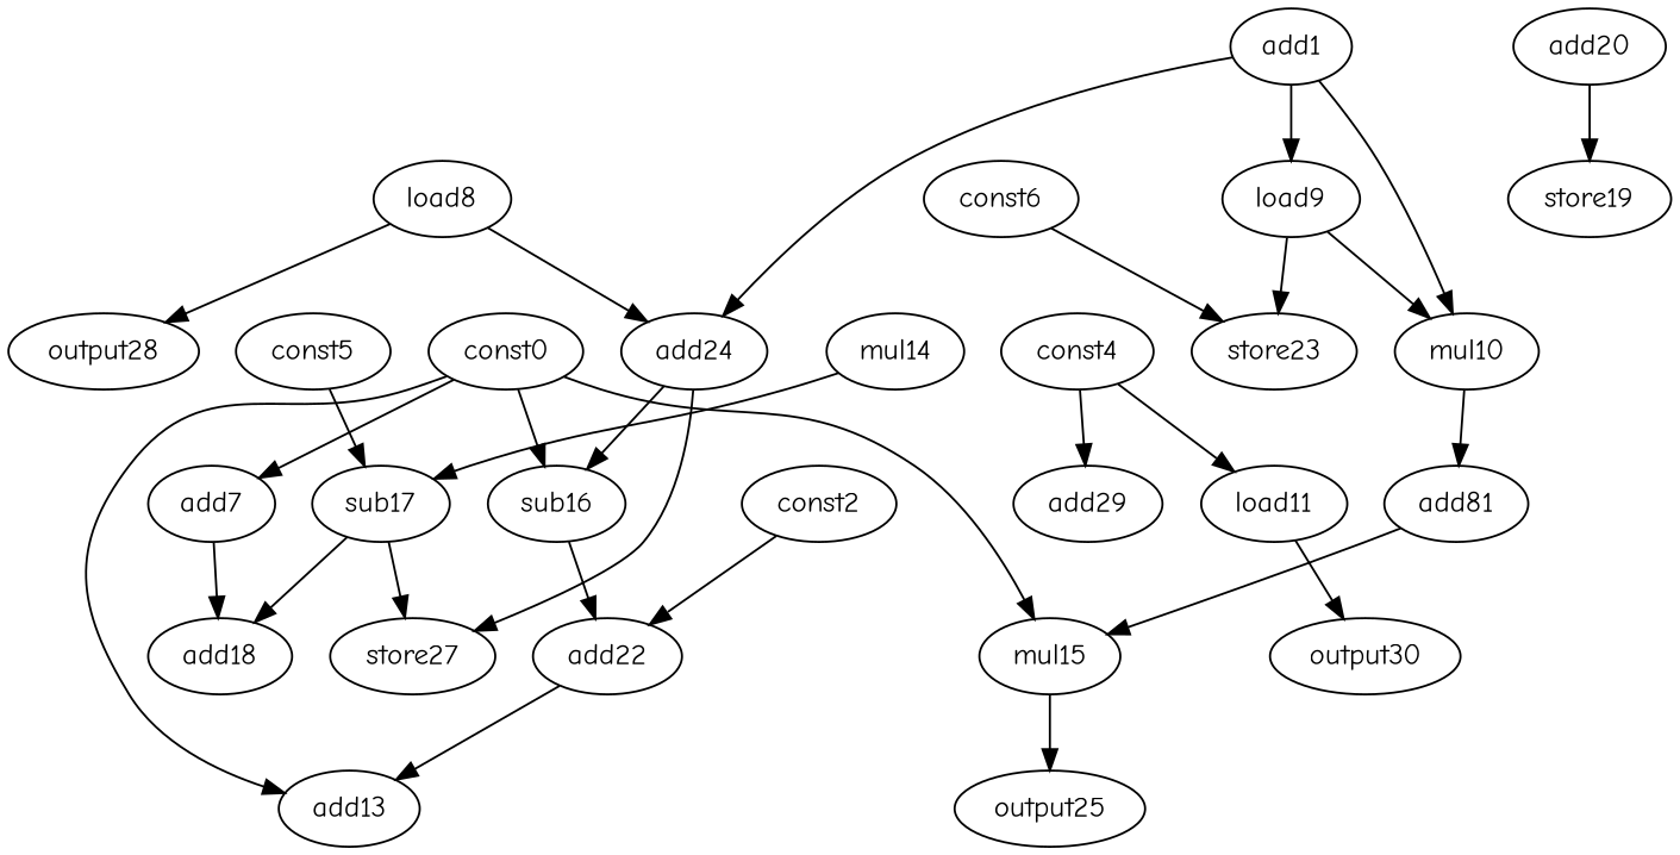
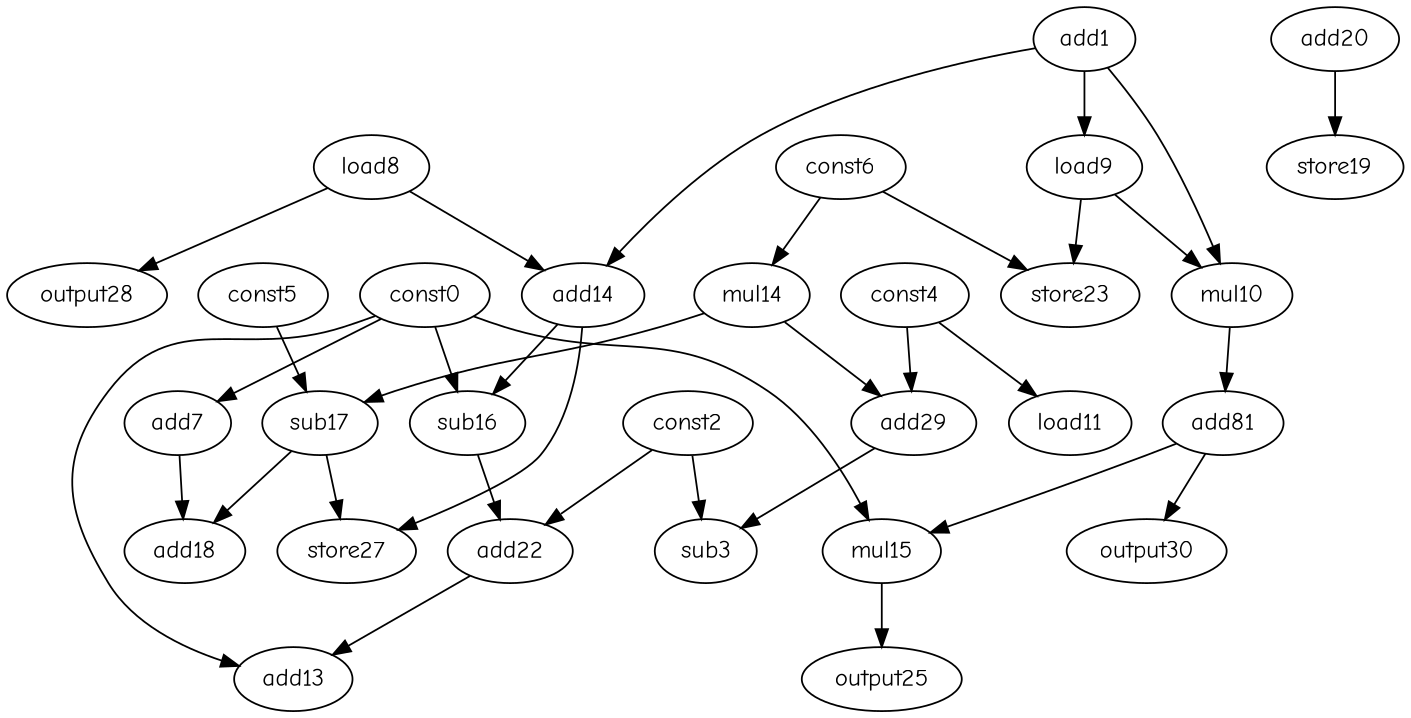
  digraph {
    fontname="Comic Neue"
    node [fontname="Comic Neue" opcode=add]
    edge [fontname="Comic Neue" operand=0]
    const0 [opcode=const]
    add7
    add13
    mul15 [opcode=mul]
    sub16 [opcode=sub]
    add18
    output25 [opcode=output]
    add22
    n9 [label=add1 opcode=const]
    load9 [opcode=load]
    mul10 [opcode=mul]
-   add24
+   add24 [label=add14]
    store23 [opcode=store]
    n14 [label=add81]
    store27 [opcode=store]
    const2 [opcode=const]
+   sub3 [opcode=sub]
    store19 [opcode=store]
    const4 [opcode=const]
    load11 [opcode=load]
    add29
    output30 [opcode=output]
    const5 [opcode=const]
    sub17 [opcode=sub]
    load8 [opcode=load]
    output28 [opcode=output]
    const6 [opcode=const]
    mul14 [opcode=mul]
    add20
    const0 -> add7
    const0 -> add13
    const0 -> mul15
    const0 -> sub16
    add7 -> add18 [operand=1]
    mul15 -> output25
    sub16 -> add22
    add22 -> add13 [operand=1]
    n9 -> load9
    n9 -> mul10 [operand=1]
    n9 -> add24 [operand=1]
    load9 -> mul10
    load9 -> store23
    mul10 -> n14
    add24 -> sub16 [operand=1]
    add24 -> store27
    n14 -> mul15 [operand=1]
    const2 -> add22 [operand=1]
+   const2 -> sub3
    const4 -> load11
    const4 -> add29
-   load11 -> output30
+   n14 -> output30
+   add29 -> sub3 [operand=1]
    const5 -> sub17
    sub17 -> add18
    sub17 -> store27 [operand=1]
    load8 -> add24
    load8 -> output28
    const6 -> store23 [operand=1]
+   const6 -> mul14 [operand=1]
+   mul14 -> add29 [operand=1]
    mul14 -> sub17 [operand=1]
    add20 -> store19 [operand=1]
  }
